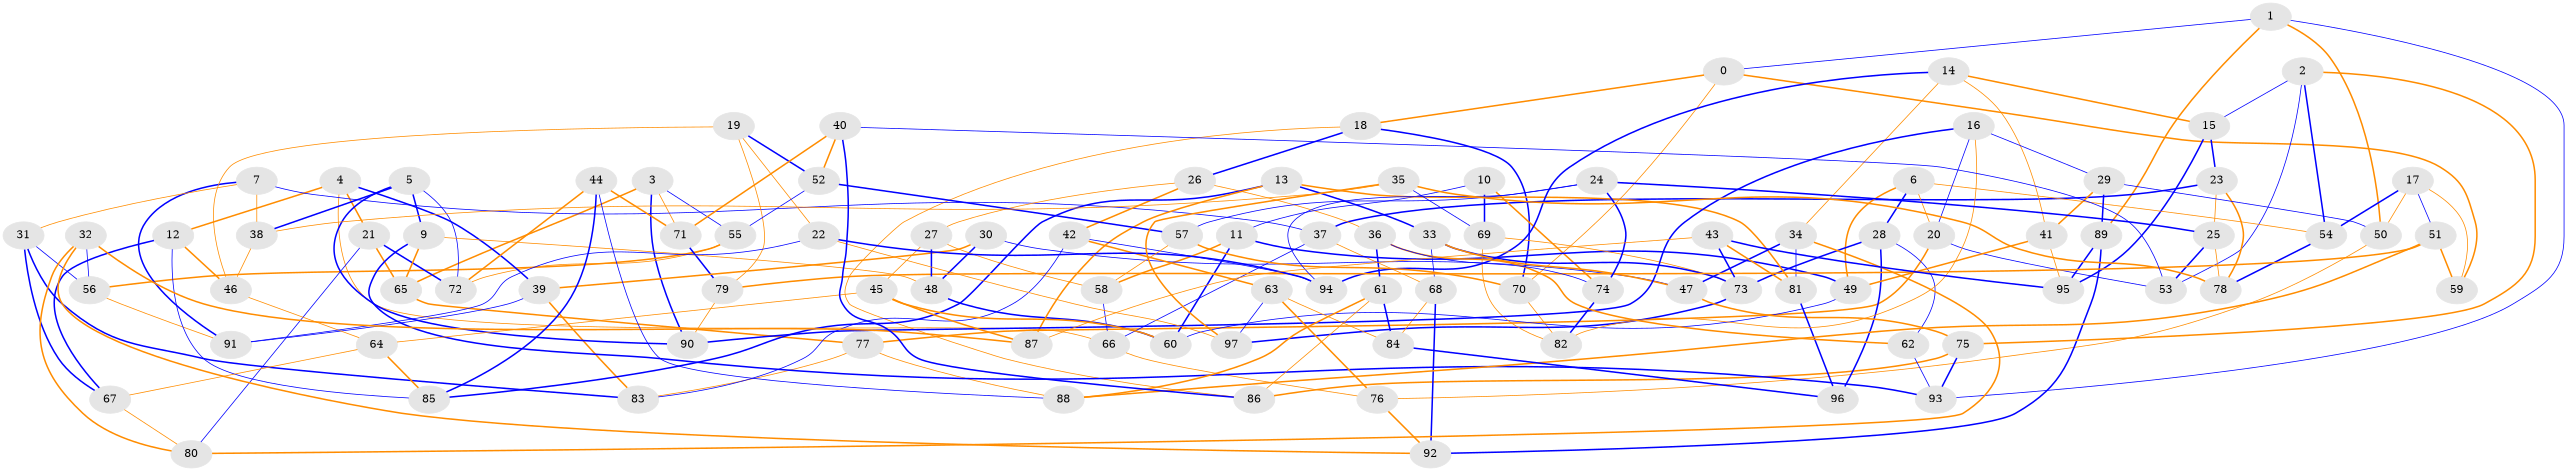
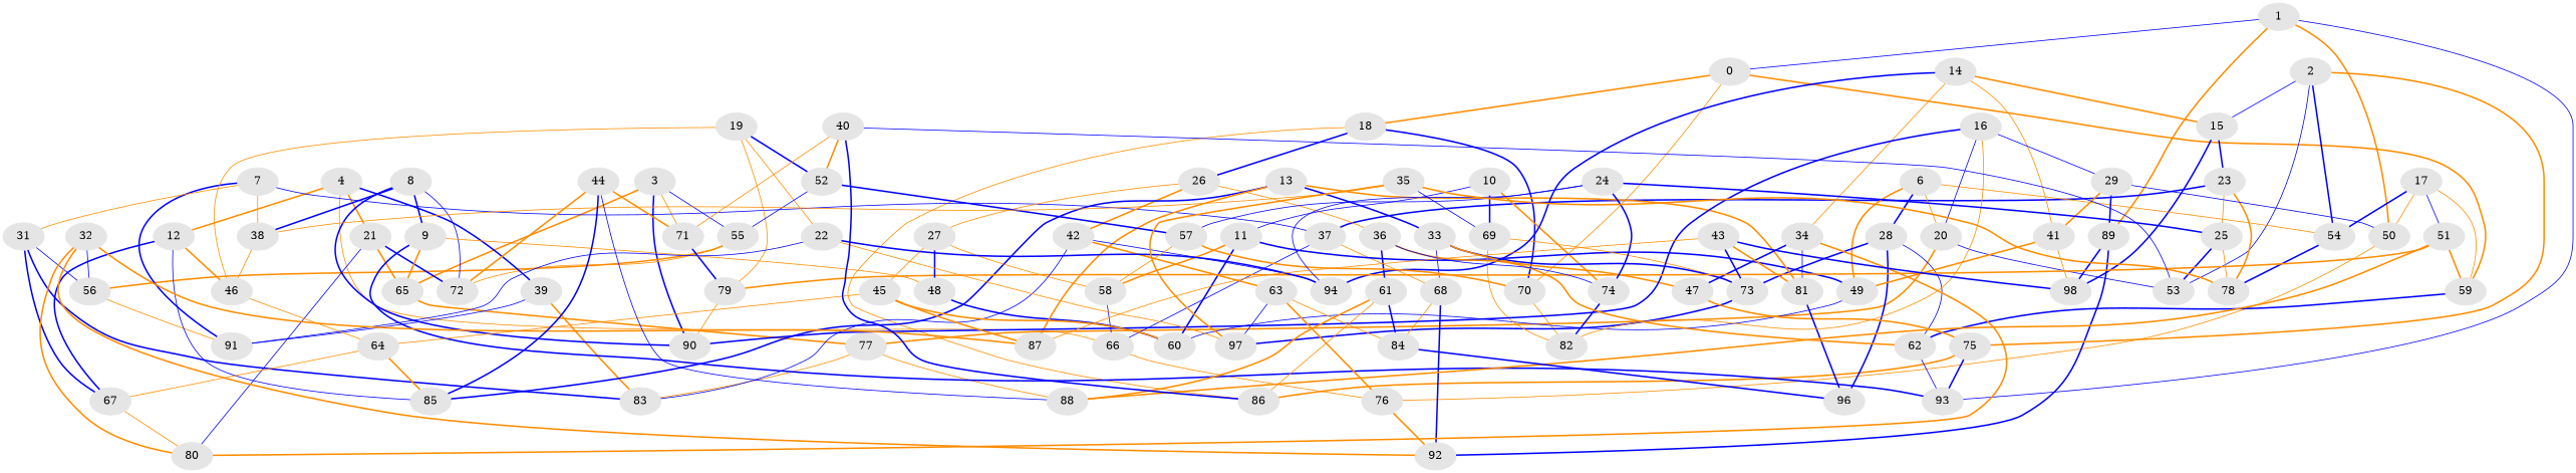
  graph {
    node [color=gray90 style=filled]
    edge [color=darkorange style=bold]
    n1 [label=0]
    1
    50
    89
    93
    18
    59
    70
    76
-   95
+   95 [label=98]
    92
    2
    15
    53
    54
    75
    23
    78
    86
    3
    55
    65
    71
    90
    72
    56
    77
    79
    4
    12
    21
    39
    66
    46
    67
    85
    80
    91
    83
-   5
+   5 [label=8]
    9
    38
    48
    6
    20
    28
    49
    62
    73
    96
    60
    7
    31
    37
    68
    26
    82
    10
    11
    69
    74
    58
-   30
    47
    64
    13
    33
    81
    87
    14
    34
    41
    94
    25
    16
    29
    17
    51
    88
    27
    36
    42
    19
    22
    52
    97
    57
    24
    45
    61
    63
    32
    84
    35
    40
    43
    44
    n1 -- 18
    n1 -- 59
    n1 -- 70 [style=solid]
    1 -- n1 [color=blue style=solid]
    1 -- 50
    1 -- 89
    1 -- 93 [color=blue style=solid]
    50 -- 76 [style=solid]
    89 -- 95 [color=blue]
    89 -- 92 [color=blue]
    18 -- 70 [color=blue]
    18 -- 86 [style=solid]
    18 -- 26 [color=blue]
+   59 -- 62 [color=blue]
    70 -- 82 [style=solid]
    76 -- 92
    2 -- 15 [color=blue style=solid]
    2 -- 53 [color=blue style=solid]
    2 -- 54 [color=blue]
    2 -- 75
    15 -- 95 [color=blue]
    15 -- 23 [color=blue]
    54 -- 78 [color=blue]
    75 -- 93 [color=blue]
    75 -- 86
    23 -- 78
    23 -- 37 [color=blue]
    23 -- 25 [style=solid]
    3 -- 55 [color=blue style=solid]
    3 -- 65
    3 -- 71 [style=solid]
    3 -- 90 [color=blue]
    55 -- 72 [style=solid]
    55 -- 56
    65 -- 77
    71 -- 79 [color=blue]
    56 -- 91 [style=solid]
    77 -- 83 [style=solid]
    77 -- 88 [style=solid]
    79 -- 90 [style=solid]
    4 -- 12
    4 -- 21
    4 -- 39 [color=blue]
    4 -- 66 [style=solid]
    12 -- 46
    12 -- 67 [color=blue]
    12 -- 85 [color=blue style=solid]
    21 -- 65
    21 -- 72 [color=blue]
    21 -- 80 [color=blue style=solid]
    39 -- 91 [color=blue style=solid]
    39 -- 83
    66 -- 76 [style=solid]
    46 -- 64 [style=solid]
    67 -- 80 [style=solid]
    5 -- 90 [color=blue]
    5 -- 72 [color=blue style=solid]
    5 -- 9 [color=blue]
    5 -- 38 [color=blue]
    9 -- 93 [color=blue]
    9 -- 65
    9 -- 48 [style=solid]
    38 -- 46 [style=solid]
    48 -- 60 [color=blue]
    6 -- 54 [style=solid]
    6 -- 20 [style=solid]
    6 -- 28 [color=blue]
    6 -- 49
    20 -- 53 [color=blue style=solid]
    20 -- 77
    28 -- 62 [color=blue style=solid]
    28 -- 73 [color=blue]
    28 -- 96 [color=blue]
    49 -- 60 [color=blue style=solid]
    62 -- 93 [color=blue style=solid]
    73 -- 97 [color=blue]
    7 -- 91 [color=blue]
    7 -- 38 [style=solid]
    7 -- 31 [style=solid]
    7 -- 37 [color=blue style=solid]
    31 -- 56 [color=blue style=solid]
    31 -- 67 [color=blue]
    31 -- 83 [color=blue]
    37 -- 66 [color=blue style=solid]
    37 -- 68 [style=solid]
    68 -- 92 [color=blue]
    68 -- 84 [style=solid]
    26 -- 27 [style=solid]
    26 -- 36 [style=solid]
    26 -- 42
    10 -- 11 [color=blue style=solid]
    10 -- 69 [color=blue]
    10 -- 74
    11 -- 49 [color=blue]
    11 -- 60 [color=blue]
    11 -- 58
    69 -- 73 [style=solid]
    69 -- 82 [style=solid]
    74 -- 82 [color=blue]
    58 -- 66 [color=blue style=solid]
-   30 -- 39
-   30 -- 48 [color=blue]
-   30 -- 47 [color=blue style=solid]
    47 -- 75
    64 -- 67 [style=solid]
    64 -- 85
    13 -- 85 [color=blue]
    13 -- 33 [color=blue]
    13 -- 81
    13 -- 87
    33 -- 73 [color=blue]
    33 -- 68 [color=blue style=solid]
    33 -- 47
    81 -- 96 [color=blue]
    14 -- 15
    14 -- 34 [style=solid]
    14 -- 41 [style=solid]
    14 -- 94 [color=blue]
    34 -- 80
    34 -- 47 [color=blue]
    34 -- 81 [color=blue style=solid]
    41 -- 95 [style=solid]
    41 -- 49
    25 -- 53 [color=blue]
    25 -- 78 [style=solid]
    16 -- 90 [color=blue]
    16 -- 20 [color=blue style=solid]
    16 -- 82 [style=solid]
    16 -- 29 [color=blue style=solid]
    29 -- 50 [color=blue style=solid]
    29 -- 89 [color=blue]
    29 -- 41
    17 -- 50 [style=solid]
    17 -- 59 [style=solid]
    17 -- 54 [color=blue]
    17 -- 51 [color=blue style=solid]
    51 -- 59
    51 -- 79
    51 -- 88
    27 -- 48 [color=blue]
    27 -- 58 [style=solid]
    27 -- 45 [style=solid]
    36 -- 62
    36 -- 74 [color=blue style=solid]
    36 -- 61 [color=blue]
    42 -- 83 [color=blue style=solid]
    42 -- 94 [color=blue style=solid]
    42 -- 63
    19 -- 79 [style=solid]
    19 -- 46 [style=solid]
    19 -- 22 [style=solid]
    19 -- 52 [color=blue]
    22 -- 91 [color=blue style=solid]
    22 -- 94 [color=blue]
    22 -- 97 [style=solid]
    52 -- 55 [color=blue style=solid]
    52 -- 57 [color=blue]
    57 -- 70
    57 -- 58 [style=solid]
    24 -- 74 [color=blue]
    24 -- 94 [color=blue style=solid]
    24 -- 25 [color=blue]
    24 -- 57 [color=blue style=solid]
    45 -- 60
    45 -- 64 [style=solid]
    45 -- 87
    61 -- 86 [style=solid]
    61 -- 88
    61 -- 84 [color=blue]
    63 -- 76
    63 -- 97 [color=blue style=solid]
    63 -- 84 [style=solid]
    32 -- 92
    32 -- 56 [color=blue style=solid]
    32 -- 80
    32 -- 87
    84 -- 96 [color=blue]
    35 -- 78
    35 -- 38 [style=solid]
    35 -- 69 [color=blue style=solid]
    35 -- 97
    40 -- 53 [color=blue style=solid]
    40 -- 86 [color=blue]
-   40 -- 71
+   40 -- 71 [style=solid]
    40 -- 52
    43 -- 95 [color=blue]
    43 -- 73 [color=blue]
    43 -- 81
    43 -- 87 [style=solid]
    44 -- 71
    44 -- 72
    44 -- 85 [color=blue]
    44 -- 88 [color=blue style=solid]
  }
